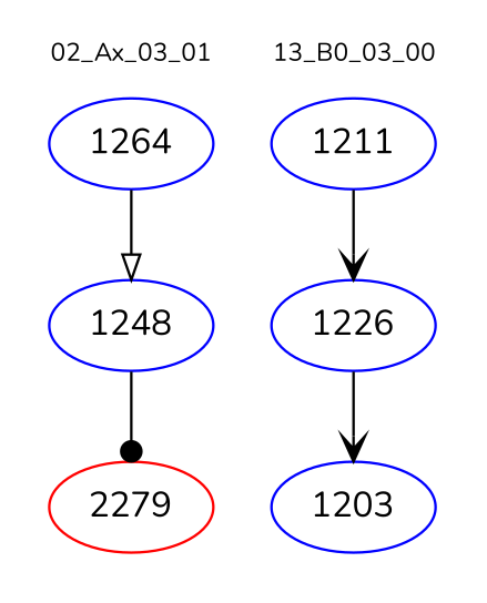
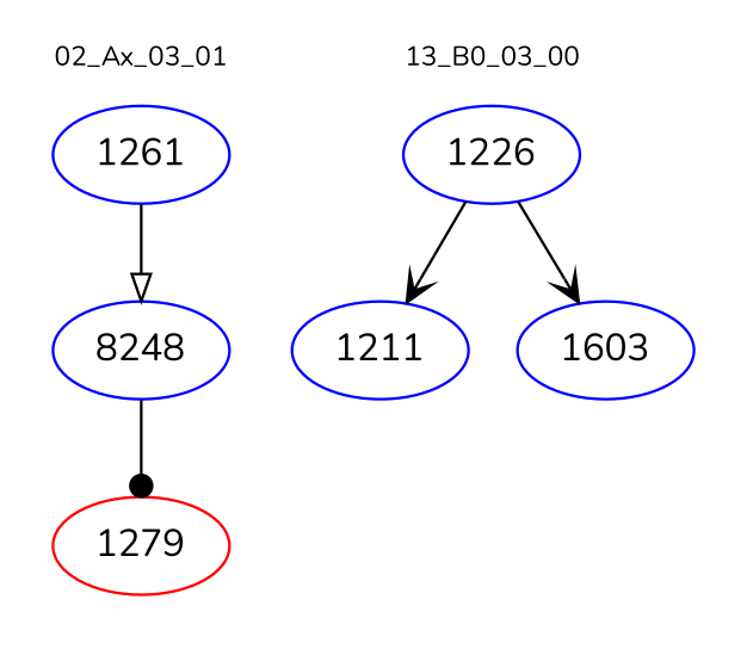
  digraph {
    fontname=Nunito
    node [color=blue fontname=Nunito]
    edge [arrowhead=vee color=black fontname=Nunito]
-   n1 [label=1248]
-   n2 [color=red label=2279]
-   n3 [label=1264]
+   n1 [label=8248]
+   n2 [color=red label=1279]
+   n3 [label=1261]
    n4 [label=1211]
-   n5 [label=1203]
+   n5 [label=1603]
    n6 [label=1226]
    subgraph cluster_1 {
      color=white
      fontsize=10
      label="02_Ax_03_01"
      n1
      n2
      n3
    }
    subgraph cluster_2 {
      color=white
      fontsize=10
      label="13_B0_03_00"
      n4
      n5
      n6
    }
    n1 -> n2 [arrowhead=dot]
    n3 -> n1 [arrowhead=onormal]
-   n4 -> n6
+   n6 -> n4
    n6 -> n5
  }
